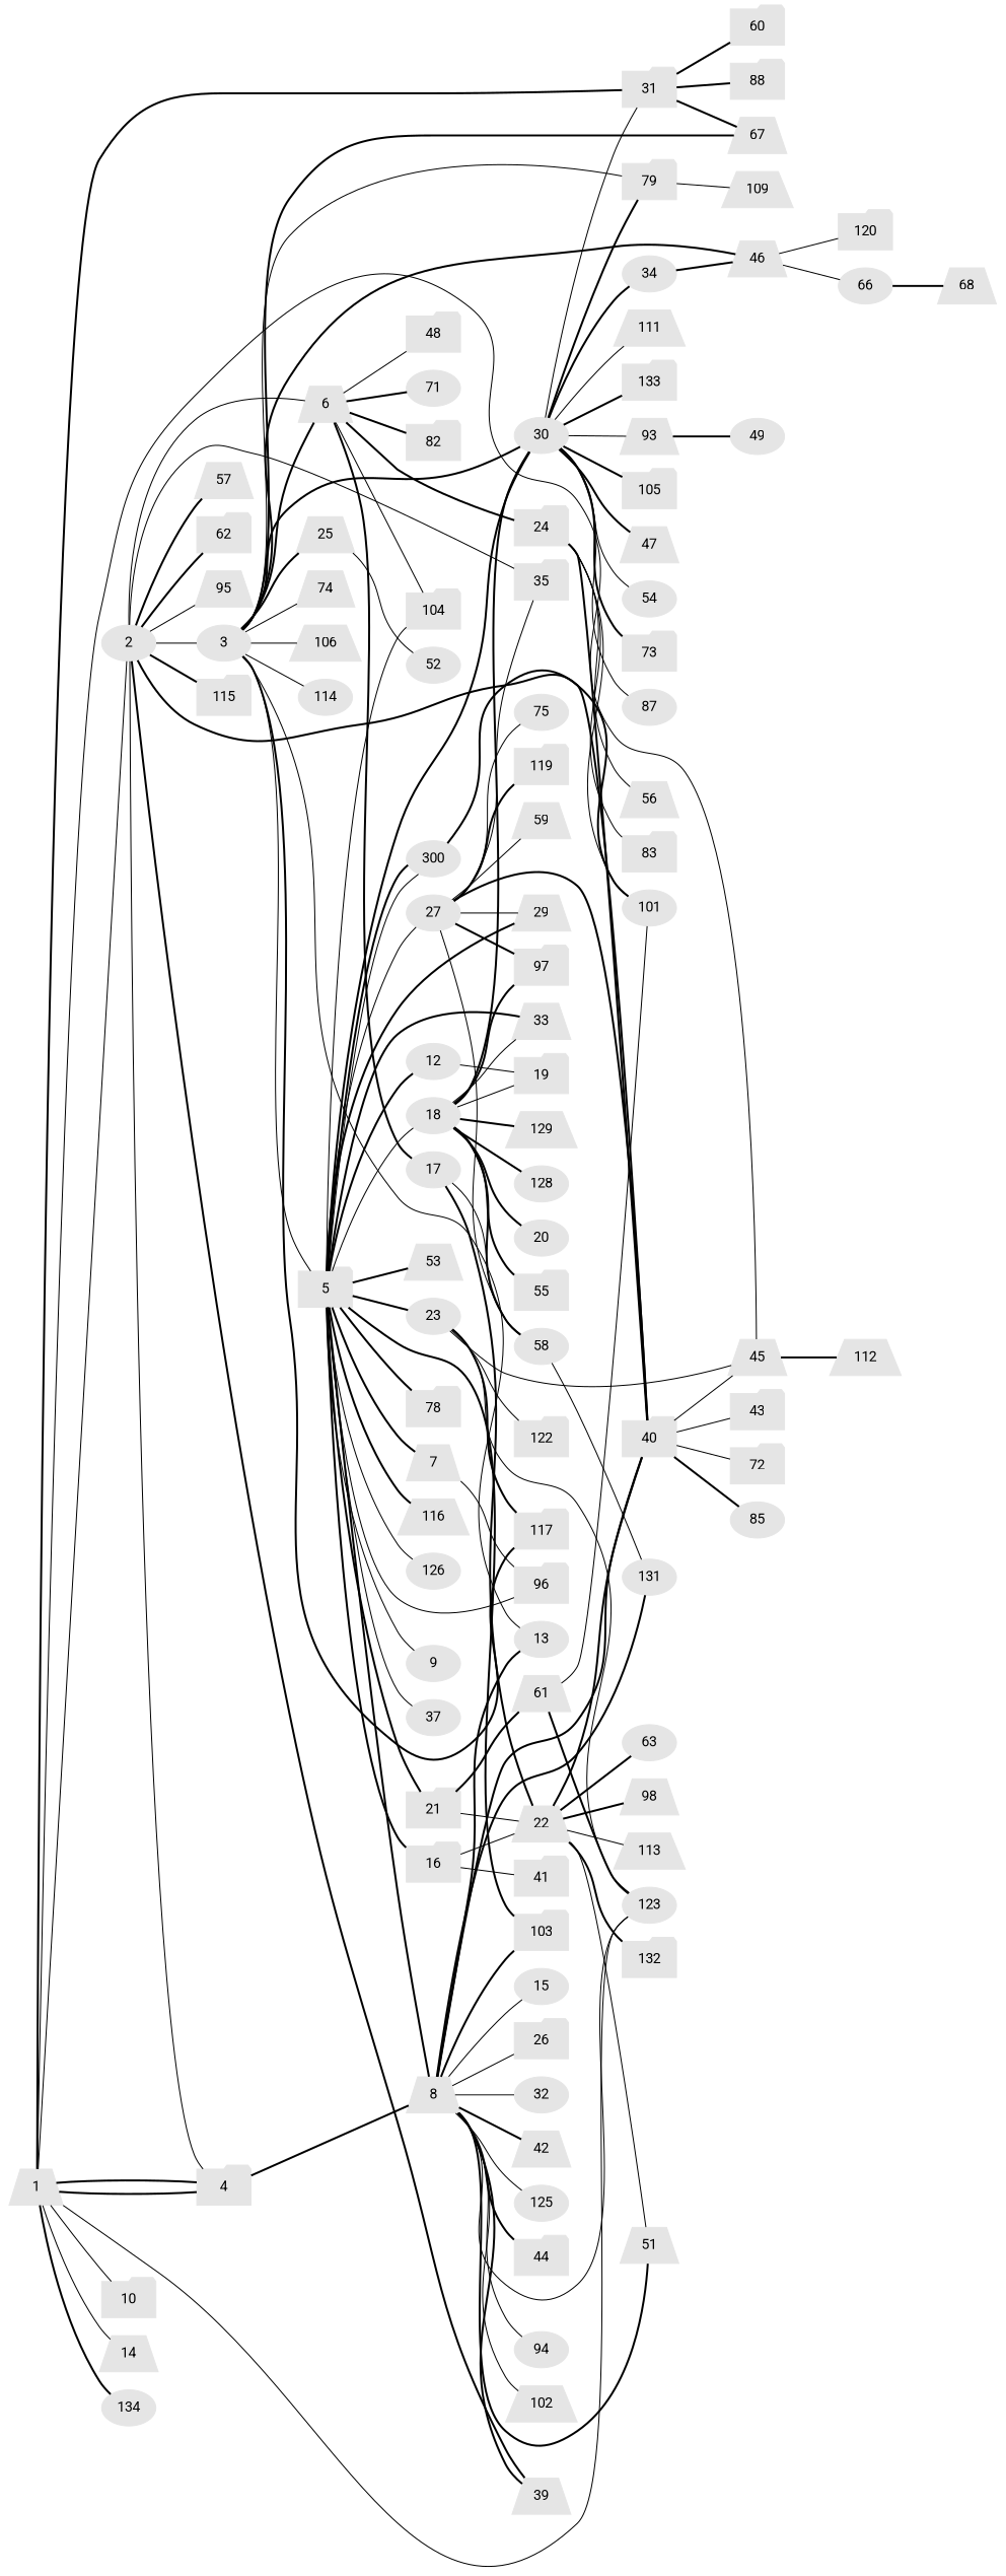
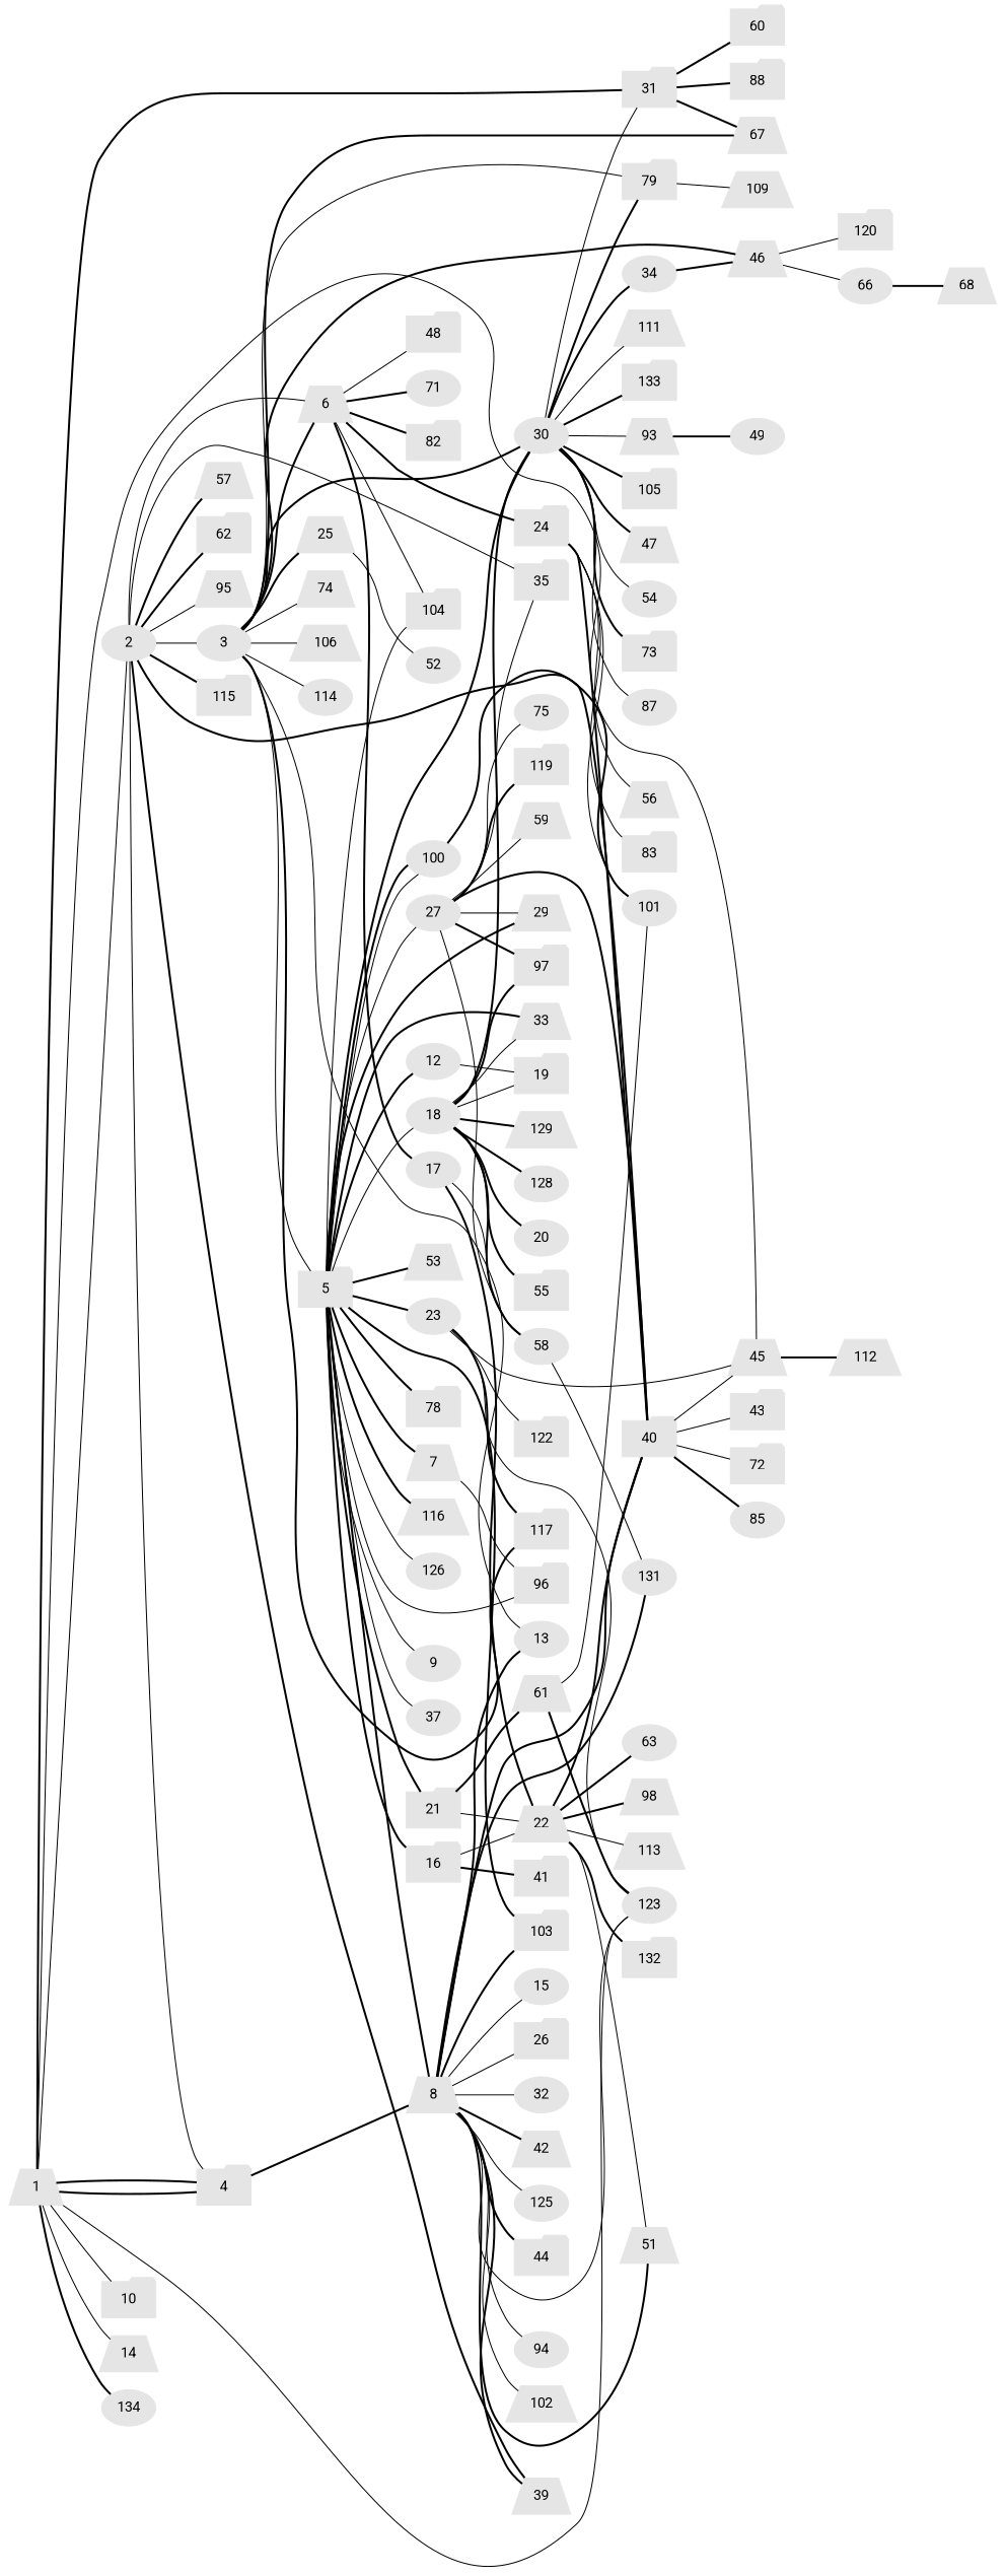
  graph {
    fontname=Roboto
    rankdir=LR
    node [color=gray90 fontname=Roboto shape=folder style=filled]
    edge [fontname=Roboto style=bold]
    1 [shape=trapezium super="+50"]
    2 [shape=ellipse super="+70"]
    4 [super="+65"]
    10
    14 [shape=trapezium]
    31 [super="+99"]
    45 [shape=trapezium super="+108"]
    123 [shape=ellipse]
    134 [shape=ellipse]
    3 [shape=ellipse super="+11"]
    6 [shape=trapezium super="+127"]
    35
    39 [shape=trapezium]
    40 [super="+92"]
    57 [shape=trapezium super="+124"]
    62
    95 [shape=trapezium]
    115
    8 [shape=trapezium super="+36"]
    67 [shape=trapezium]
    60
    88
    112 [shape=trapezium]
    5 [super="+107"]
    13 [shape=ellipse super="+76"]
    25 [shape=trapezium super="+38"]
    30 [shape=ellipse super="+90"]
    46 [shape=trapezium]
    74 [shape=trapezium]
    79
    106 [shape=trapezium]
    114 [shape=ellipse]
    117
    104 [super="+130"]
    17 [shape=ellipse super="+118"]
    24 [super="+81"]
    48
    71 [shape=ellipse]
    82
    43
    72
    85 [shape=ellipse]
    7 [shape=trapezium]
    9 [shape=ellipse]
    12 [shape=ellipse]
    16
    18 [shape=ellipse]
    21 [super="+121"]
    23 [shape=ellipse super="+80"]
    27 [shape=ellipse super="+69"]
    29 [shape=trapezium]
    33 [shape=trapezium super="+84"]
    37 [shape=ellipse]
    53 [shape=trapezium super="+89"]
    78
    96
-   100 [shape=ellipse label=300]
+   100 [shape=ellipse]
    103
    116 [shape=trapezium]
    126 [shape=ellipse]
    52 [shape=ellipse]
    34 [shape=ellipse]
    47 [shape=trapezium super="+77"]
    54 [shape=ellipse]
    73
    87 [shape=ellipse]
    93 [shape=trapezium]
    105
    111 [shape=trapezium]
    133
    66 [shape=ellipse]
    120
    109 [shape=trapezium]
    15 [shape=ellipse]
    26
    32 [shape=ellipse]
    42 [shape=trapezium]
    44
    51 [shape=trapezium super="+86"]
    94 [shape=ellipse]
    102 [shape=trapezium]
    125 [shape=ellipse]
    131 [shape=ellipse]
    19 [super="+64"]
    22 [shape=trapezium super="+28"]
    41
    58 [shape=ellipse super="+110"]
    20 [shape=ellipse]
    55
    97
    128 [shape=ellipse]
    129 [shape=trapezium]
    61 [shape=trapezium super="+91"]
    122
    59 [shape=trapezium]
    75 [shape=ellipse]
    119
    101 [shape=ellipse]
    56 [shape=trapezium]
    83
    63 [shape=ellipse]
    98 [shape=trapezium]
    113 [shape=trapezium]
    132
    49 [shape=ellipse]
    68 [shape=trapezium]
    1 -- 2 [style=solid]
    1 -- 4
    1 -- 4
    1 -- 10 [style=solid]
    1 -- 14 [style=solid]
    1 -- 31
    1 -- 45 [style=solid]
    1 -- 123 [style=solid]
    1 -- 134
    2 -- 4 [style=solid]
    2 -- 3 [style=solid weight=2]
    2 -- 6 [style=solid]
    2 -- 35 [style=solid]
    2 -- 39
    2 -- 40 [weight=2]
    2 -- 57
    2 -- 62
    2 -- 95 [style=solid]
    2 -- 115
    4 -- 8
    31 -- 67
    31 -- 60
    31 -- 88
    45 -- 112
    3 -- 6
    3 -- 67
    3 -- 5 [style=solid]
    3 -- 13 [style=solid]
    3 -- 25
    3 -- 30
    3 -- 46
    3 -- 74 [style=solid]
    3 -- 79 [style=solid]
    3 -- 106 [style=solid]
    3 -- 114 [style=solid]
    3 -- 117
    6 -- 104 [style=solid]
    6 -- 17
    6 -- 24
    6 -- 48 [style=solid]
    6 -- 71
    6 -- 82
    40 -- 45 [style=solid]
    40 -- 43 [style=solid]
    40 -- 72 [style=solid]
    40 -- 85
    8 -- 123 [style=solid]
    8 -- 39
    8 -- 40
    8 -- 13 [weight=2]
    8 -- 103
    8 -- 15 [style=solid]
    8 -- 26 [style=solid]
    8 -- 32 [style=solid]
    8 -- 42
    8 -- 44
    8 -- 51
    8 -- 94 [style=solid]
    8 -- 102 [style=solid]
    8 -- 125 [style=solid]
    8 -- 131
    5 -- 8
    5 -- 30
    5 -- 104 [style=solid]
    5 -- 7
    5 -- 9 [style=solid]
    5 -- 12
    5 -- 16
    5 -- 18 [style=solid]
    5 -- 21
    5 -- 23
    5 -- 27 [style=solid weight=2]
    5 -- 29
    5 -- 33
    5 -- 37 [style=solid]
    5 -- 53
    5 -- 78
    5 -- 96 [style=solid]
    5 -- 100 [style=solid]
    5 -- 100
    5 -- 103
    5 -- 116
    5 -- 126 [style=solid]
    25 -- 52 [style=solid]
    30 -- 31 [style=solid]
    30 -- 79
    30 -- 34
    30 -- 47
    30 -- 54 [style=solid]
    30 -- 73
    30 -- 87 [style=solid]
    30 -- 93 [style=solid]
    30 -- 105
    30 -- 111 [style=solid]
    30 -- 133
    46 -- 66 [style=solid]
    46 -- 120 [style=solid]
    79 -- 109 [style=solid]
    17 -- 22
    17 -- 58 [style=solid]
    24 -- 40
    24 -- 101 [style=solid]
    24 -- 56 [style=solid]
    24 -- 83 [style=solid]
    7 -- 96 [style=solid]
    12 -- 19 [style=solid]
    16 -- 22 [style=solid]
-   16 -- 41 [style=solid]
+   16 -- 41
    18 -- 30
    18 -- 33 [style=solid]
    18 -- 19 [style=solid]
    18 -- 58
    18 -- 20
    18 -- 55
    18 -- 97
    18 -- 128
    18 -- 129
    21 -- 22 [style=solid]
    21 -- 61
    23 -- 45 [style=solid]
    23 -- 123 [style=solid]
    23 -- 117
    23 -- 122 [style=solid]
    27 -- 35 [style=solid]
    27 -- 40
    27 -- 29 [style=solid]
    27 -- 58 [style=solid]
    27 -- 97
    27 -- 59 [style=solid]
    27 -- 75 [style=solid]
    27 -- 119
    100 -- 101
    34 -- 46
    93 -- 49
    66 -- 68
    22 -- 40
    22 -- 51 [style=solid]
    22 -- 63
    22 -- 98
    22 -- 113 [style=solid]
    22 -- 132
    58 -- 131 [style=solid]
    61 -- 123
    61 -- 101 [style=solid]
  }
